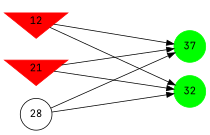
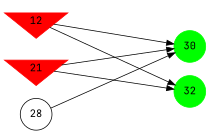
  digraph {
    fontname="JetBrains Mono"
    rankdir=LR
    ranksep=2.0
    node [color=red fontname="JetBrains Mono" shape=circle style=filled]
    edge [fontname="JetBrains Mono"]
    12 [shape=invtriangle]
    21 [shape=invtriangle]
    28 [color=black style=""]
-   30 [color=green label=37]
+   30 [color=green]
    n5 [color=green label=32]
    subgraph sub_1 {
      rank=same
      12
      21
    }
    subgraph sub_2 {
      rank=same
      28
    }
    subgraph sub_3 {
      rank=same
      30
      n5
    }
    12 -> 30
    12 -> n5
    21 -> 30
    21 -> n5
    28 -> 30
-   28 -> n5
  }
